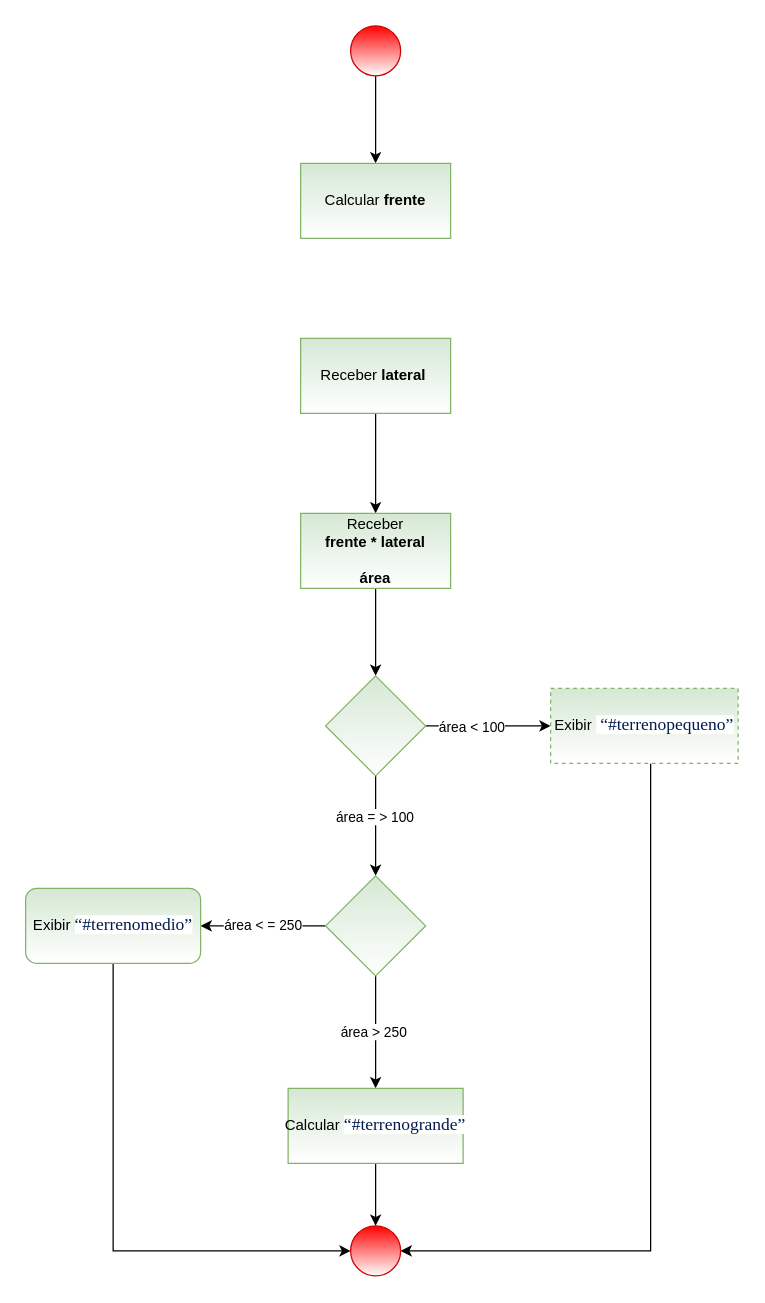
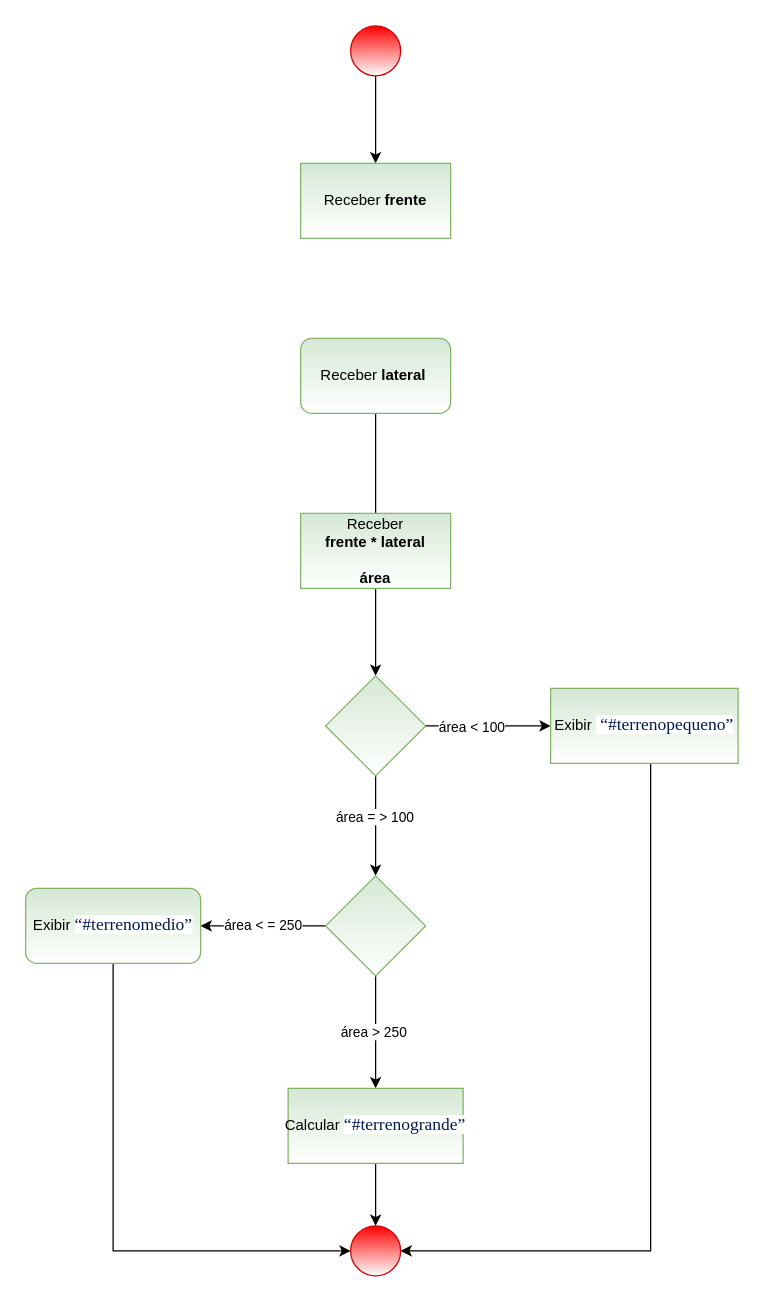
  <mxCell id="0" />
  <mxCell id="1" parent="0" />
  <mxCell id="2" value="" style="edgeStyle=orthogonalEdgeStyle;rounded=0;orthogonalLoop=1;jettySize=auto;html=1;" parent="1" source="3" target="4" edge="1"><mxGeometry relative="1" as="geometry" /></mxCell>
  <mxCell id="3" value="" style="ellipse;whiteSpace=wrap;html=1;aspect=fixed;fillColor=#FF0000;strokeColor=#CC0000;gradientColor=#ffffff;" parent="1" vertex="1"><mxGeometry x="280" width="40" height="40" as="geometry" y="20" /></mxCell>
- <mxCell id="4" value="Calcular &lt;b&gt;frente&lt;/b&gt;" style="whiteSpace=wrap;html=1;fillColor=#d5e8d4;strokeColor=#82b366;gradientColor=#ffffff;" parent="1" vertex="1"><mxGeometry x="240" y="130" width="120" height="60" as="geometry" /></mxCell>
- <mxCell id="5" value="" style="edgeStyle=orthogonalEdgeStyle;rounded=0;orthogonalLoop=1;jettySize=auto;html=1;" parent="1" source="6" target="8" edge="1"><mxGeometry relative="1" as="geometry" /></mxCell>
- <mxCell id="6" value="Receber &lt;b&gt;lateral&amp;nbsp;&lt;/b&gt;" style="whiteSpace=wrap;html=1;fillColor=#d5e8d4;strokeColor=#82b366;gradientColor=#ffffff;" parent="1" vertex="1"><mxGeometry x="240" y="270" width="120" height="60" as="geometry" /></mxCell>
+ <mxCell id="4" value="Receber &lt;b&gt;frente&lt;/b&gt;" style="whiteSpace=wrap;html=1;fillColor=#d5e8d4;strokeColor=#82b366;gradientColor=#ffffff;" parent="1" vertex="1"><mxGeometry x="240" y="130" width="120" height="60" as="geometry" /></mxCell>
+ <mxCell id="5" value="" style="edgeStyle=orthogonalEdgeStyle;rounded=0;orthogonalLoop=1;jettySize=auto;html=1;endArrow=none;" parent="1" source="6" target="8" edge="1"><mxGeometry relative="1" as="geometry" /></mxCell>
+ <mxCell id="6" value="Receber &lt;b&gt;lateral&amp;nbsp;&lt;/b&gt;" style="whiteSpace=wrap;html=1;fillColor=#d5e8d4;strokeColor=#82b366;gradientColor=#ffffff;rounded=1;" parent="1" vertex="1"><mxGeometry x="240" y="270" width="120" height="60" as="geometry" /></mxCell>
  <mxCell id="7" value="" style="edgeStyle=orthogonalEdgeStyle;rounded=0;orthogonalLoop=1;jettySize=auto;html=1;" parent="1" source="8" target="13" edge="1"><mxGeometry relative="1" as="geometry" /></mxCell>
  <mxCell id="8" value="Receber &lt;br&gt;&lt;b&gt;frente * lateral&lt;br&gt;&lt;br&gt;área&lt;br&gt;&lt;/b&gt;" style="whiteSpace=wrap;html=1;fillColor=#d5e8d4;strokeColor=#82b366;gradientColor=#ffffff;" parent="1" vertex="1"><mxGeometry x="240" y="410" width="120" height="60" as="geometry" /></mxCell>
  <mxCell id="9" value="" style="edgeStyle=orthogonalEdgeStyle;rounded=0;orthogonalLoop=1;jettySize=auto;html=1;" parent="1" source="13" target="15" edge="1"><mxGeometry relative="1" as="geometry" /></mxCell>
  <mxCell id="10" value="área &amp;lt; 100" style="edgeLabel;html=1;align=center;verticalAlign=middle;resizable=0;points=[];" parent="9" vertex="1" connectable="0"><mxGeometry x="-0.277" relative="1" as="geometry"><mxPoint as="offset" /></mxGeometry></mxCell>
  <mxCell id="11" value="" style="edgeStyle=orthogonalEdgeStyle;rounded=0;orthogonalLoop=1;jettySize=auto;html=1;" parent="1" source="13" target="18" edge="1"><mxGeometry relative="1" as="geometry" /></mxCell>
  <mxCell id="12" value="área = &amp;gt; 100&amp;nbsp;" style="edgeLabel;html=1;align=center;verticalAlign=middle;resizable=0;points=[];" parent="11" vertex="1" connectable="0"><mxGeometry x="-0.208" relative="1" as="geometry"><mxPoint as="offset" /></mxGeometry></mxCell>
  <mxCell id="13" value="" style="rhombus;whiteSpace=wrap;html=1;fillColor=#d5e8d4;strokeColor=#82b366;gradientColor=#ffffff;" parent="1" vertex="1"><mxGeometry x="260" y="540" width="80" height="80" as="geometry" /></mxCell>
  <mxCell id="14" style="edgeStyle=orthogonalEdgeStyle;rounded=0;orthogonalLoop=1;jettySize=auto;html=1;entryX=1;entryY=0.5;entryDx=0;entryDy=0;" parent="1" source="15" target="23" edge="1"><mxGeometry relative="1" as="geometry"><Array as="points"><mxPoint x="520" y="1000" /></Array></mxGeometry></mxCell>
- <mxCell id="15" value="Exibir&amp;nbsp;&lt;span style=&quot;color: rgb(3, 27, 78); font-family: &amp;quot;Exo 2&amp;quot;, Barlow; font-size: 14px; text-align: left; background-color: rgb(255, 255, 255);&quot;&gt;&amp;nbsp;“#terrenopequeno”&lt;/span&gt;" style="whiteSpace=wrap;html=1;fillColor=#d5e8d4;strokeColor=#82b366;gradientColor=#ffffff;dashed=1;" parent="1" vertex="1"><mxGeometry x="440" y="550" width="150" height="60" as="geometry" /></mxCell>
+ <mxCell id="15" value="Exibir&amp;nbsp;&lt;span style=&quot;color: rgb(3, 27, 78); font-family: &amp;quot;Exo 2&amp;quot;, Barlow; font-size: 14px; text-align: left; background-color: rgb(255, 255, 255);&quot;&gt;&amp;nbsp;“#terrenopequeno”&lt;/span&gt;" style="whiteSpace=wrap;html=1;fillColor=#d5e8d4;strokeColor=#82b366;gradientColor=#ffffff;" parent="1" vertex="1"><mxGeometry x="440" y="550" width="150" height="60" as="geometry" /></mxCell>
  <mxCell id="16" value="área &amp;lt; = 250" style="edgeStyle=orthogonalEdgeStyle;rounded=0;orthogonalLoop=1;jettySize=auto;html=1;" parent="1" source="18" target="20" edge="1"><mxGeometry relative="1" as="geometry" /></mxCell>
  <mxCell id="17" value="área &amp;gt; 250&amp;nbsp;" style="edgeStyle=orthogonalEdgeStyle;rounded=0;orthogonalLoop=1;jettySize=auto;html=1;" parent="1" source="18" target="22" edge="1"><mxGeometry relative="1" as="geometry" /></mxCell>
  <mxCell id="18" value="" style="rhombus;whiteSpace=wrap;html=1;fillColor=#d5e8d4;strokeColor=#82b366;gradientColor=#ffffff;" parent="1" vertex="1"><mxGeometry x="260" y="700" width="80" height="80" as="geometry" /></mxCell>
  <mxCell id="19" style="edgeStyle=orthogonalEdgeStyle;rounded=0;orthogonalLoop=1;jettySize=auto;html=1;entryX=0;entryY=0.5;entryDx=0;entryDy=0;" parent="1" source="20" target="23" edge="1"><mxGeometry relative="1" as="geometry"><Array as="points"><mxPoint x="90" y="1000" /></Array></mxGeometry></mxCell>
  <mxCell id="20" value="Exibir&amp;nbsp;&lt;span style=&quot;color: rgb(3, 27, 78); font-family: &amp;quot;Exo 2&amp;quot;, Barlow; font-size: 14px; text-align: left; background-color: rgb(255, 255, 255);&quot;&gt;“#terrenomedio”&lt;/span&gt;" style="whiteSpace=wrap;html=1;fillColor=#d5e8d4;strokeColor=#82b366;gradientColor=#ffffff;rounded=1;" parent="1" vertex="1"><mxGeometry x="20" y="710" width="140" height="60" as="geometry" /></mxCell>
  <mxCell id="21" style="edgeStyle=orthogonalEdgeStyle;rounded=0;orthogonalLoop=1;jettySize=auto;html=1;entryX=0.5;entryY=0;entryDx=0;entryDy=0;" parent="1" source="22" target="23" edge="1"><mxGeometry relative="1" as="geometry" /></mxCell>
  <mxCell id="22" value="Calcular&amp;nbsp;&lt;span style=&quot;color: rgb(3, 27, 78); font-family: &amp;quot;Exo 2&amp;quot;, Barlow; font-size: 14px; text-align: left; background-color: rgb(255, 255, 255);&quot;&gt;“#terrenogrande”&lt;/span&gt;" style="whiteSpace=wrap;html=1;fillColor=#d5e8d4;strokeColor=#82b366;gradientColor=#ffffff;" parent="1" vertex="1"><mxGeometry x="230" y="870" width="140" height="60" as="geometry" /></mxCell>
  <mxCell id="23" value="" style="ellipse;whiteSpace=wrap;html=1;aspect=fixed;strokeColor=#CC0000;fillColor=#FF0000;gradientColor=#ffffff;" parent="1" vertex="1"><mxGeometry x="280" y="980" width="40" height="40" as="geometry" /></mxCell>
